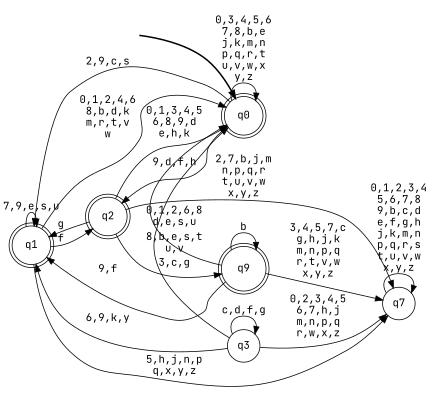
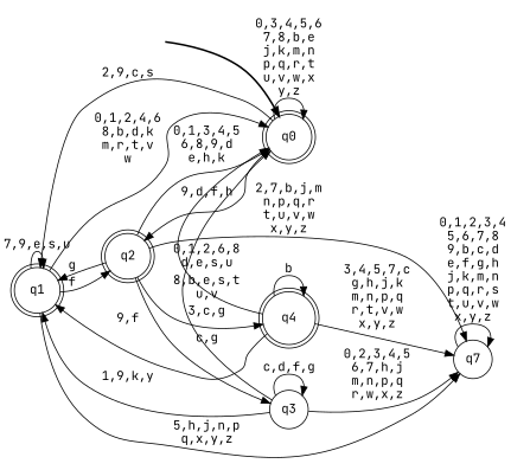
  digraph {
    fontname="JetBrains Mono"
    rankdir=LR
    node [fontname="JetBrains Mono" shape=doublecircle style="rounded,filled" color=black fillcolor=white]
    edge [fontname="JetBrains Mono"]
    __start0 [height=0 shape=none style=invis width=0 color="" fillcolor=""]
    n2 [label=q0]
    n3 [label=q1]
    n4 [label=q2]
    n5 [label=q7 shape=circle style=filled]
    n6 [label=q3 shape=circle style=filled]
-   n7 [label=q9]
+   n7 [label=q4]
    subgraph cluster_1 {
      nodesep=0.15
      ranksep=0.15
      style=invis
      __start0
      n2
    }
    __start0 -> n2 [penwidth=2]
    n2 -> n2 [label="0,3,4,5,6\n7,8,b,e\nj,k,m,n\np,q,r,t\nu,v,w,x\ny,z"]
    n2 -> n3 [label="2,9,c,s"]
    n2 -> n4 [label="9,d,f,h"]
    n3 -> n2 [label="0,1,2,4,6\n8,b,d,k\nm,r,t,v\nw"]
    n3 -> n3 [label="7,9,e,s,u"]
    n3 -> n4 [label=f]
    n3 -> n5 [label="5,h,j,n,p\nq,x,y,z"]
    n4 -> n2 [label="0,1,3,4,5\n6,8,9,d\ne,h,k"]
    n4 -> n3 [label=g]
    n4 -> n5 [label="2,7,b,j,m\nn,p,q,r\nt,u,v,w\nx,y,z"]
+   n4 -> n6 [label="c,g"]
    n4 -> n7 [label="3,c,g"]
    n5 -> n5 [label="0,1,2,3,4\n5,6,7,8\n9,b,c,d\ne,f,g,h\nj,k,m,n\np,q,r,s\nt,u,v,w\nx,y,z"]
    n6 -> n2 [label="8,b,e,s,t\nu,v"]
-   n6 -> n3 [label="6,9,k,y"]
+   n6 -> n3 [label="1,9,k,y"]
    n6 -> n5 [label="0,2,3,4,5\n6,7,h,j\nm,n,p,q\nr,w,x,z"]
    n6 -> n6 [label="c,d,f,g"]
    n7 -> n2 [label="0,1,2,6,8\nd,e,s,u"]
    n7 -> n3 [label="9,f"]
    n7 -> n5 [label="3,4,5,7,c\ng,h,j,k\nm,n,p,q\nr,t,v,w\nx,y,z"]
    n7 -> n7 [label=b]
  }
